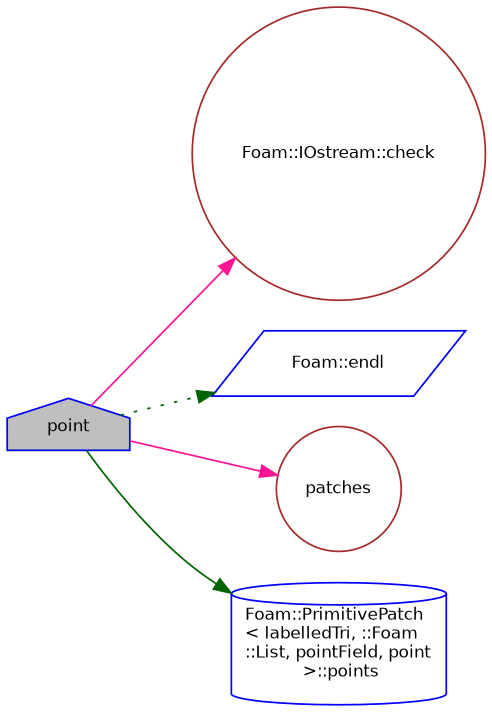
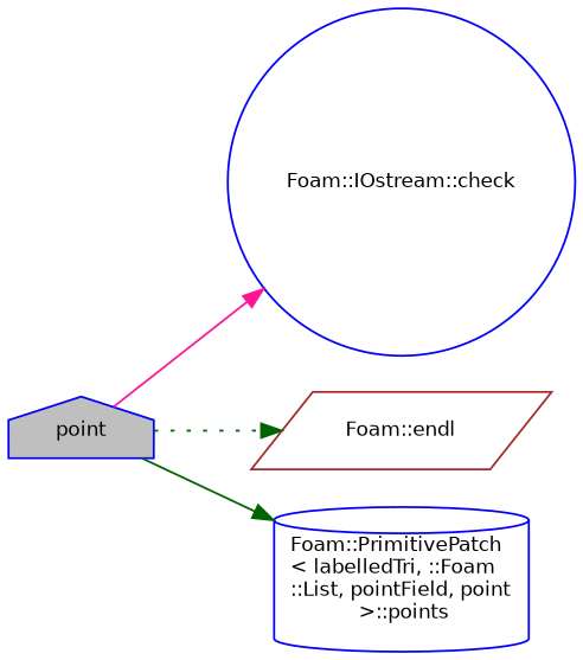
  digraph {
    rankdir=LR
    node [color=brown fontname=Helvetica fontsize=10 shape=circle]
    edge [color=deeppink fontname=Helvetica fontsize=10 labelfontname=Helvetica labelfontsize=10 style=solid]
    n1 [color=blue fillcolor=grey75 fontcolor=black height=0.2 label=point shape=house style=filled width=0.4]
-   n2 [height=0.2 label="Foam::IOstream::check" width=0.4]
-   n3 [color=blue height=0.2 label="Foam::endl" shape=parallelogram width=0.4]
-   n4 [height=0.2 label=patches width=0.4]
+   n2 [color=blue height=0.2 label="Foam::IOstream::check" width=0.4]
+   n3 [height=0.2 label="Foam::endl" shape=parallelogram width=0.4]
    n5 [color=blue height=0.2 label="Foam::PrimitivePatch\l\< labelledTri, ::Foam\l::List, pointField, point\l \>::points" shape=cylinder width=0.4]
    n1 -> n2
    n1 -> n3 [color=darkgreen style=dotted]
-   n1 -> n4
    n1 -> n5 [color=darkgreen]
  }
